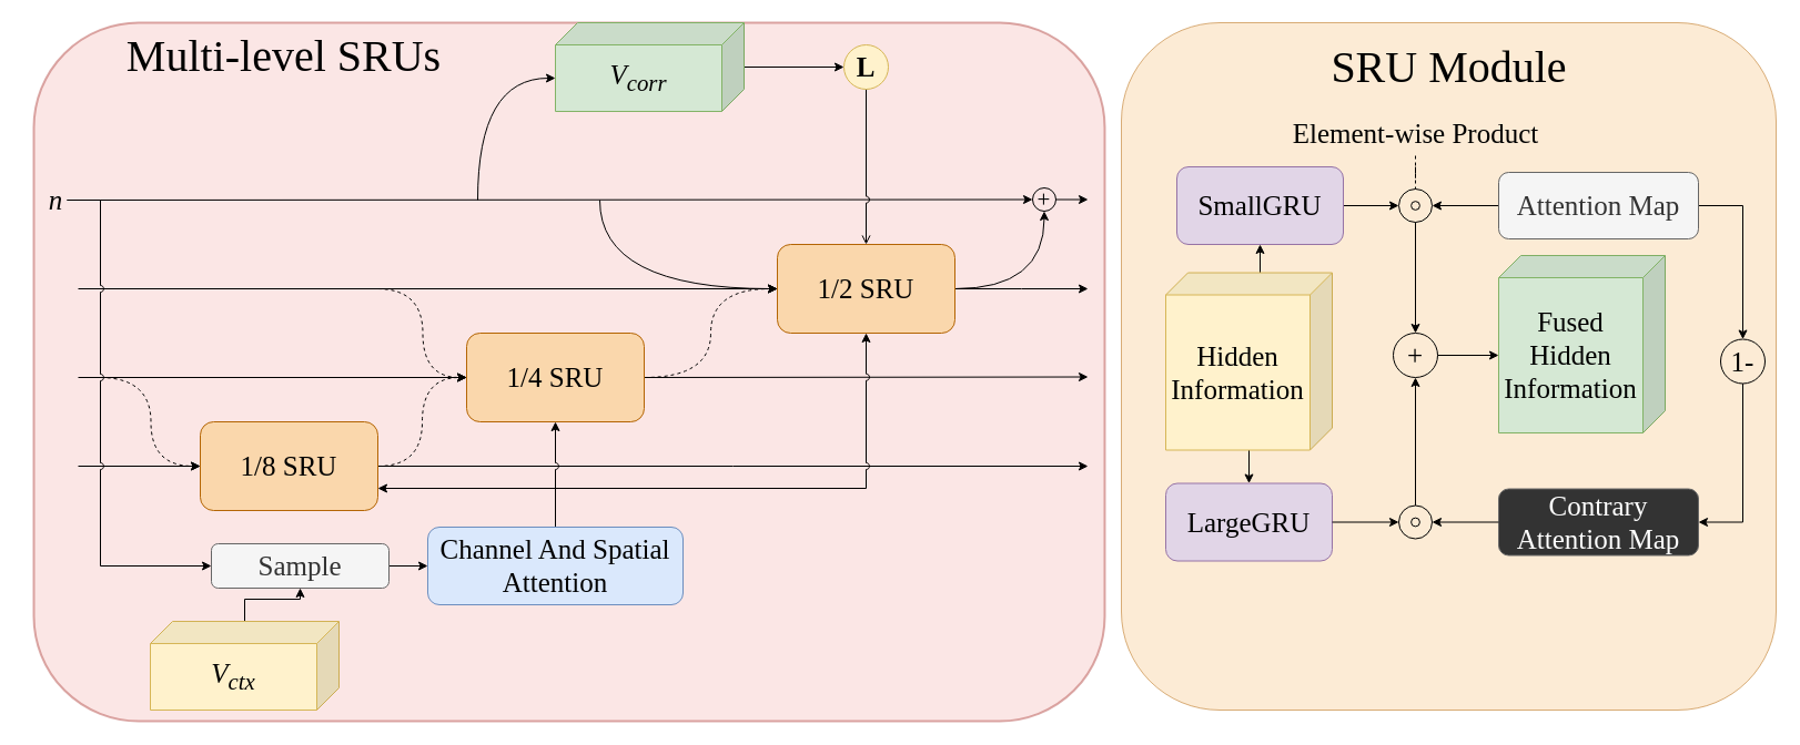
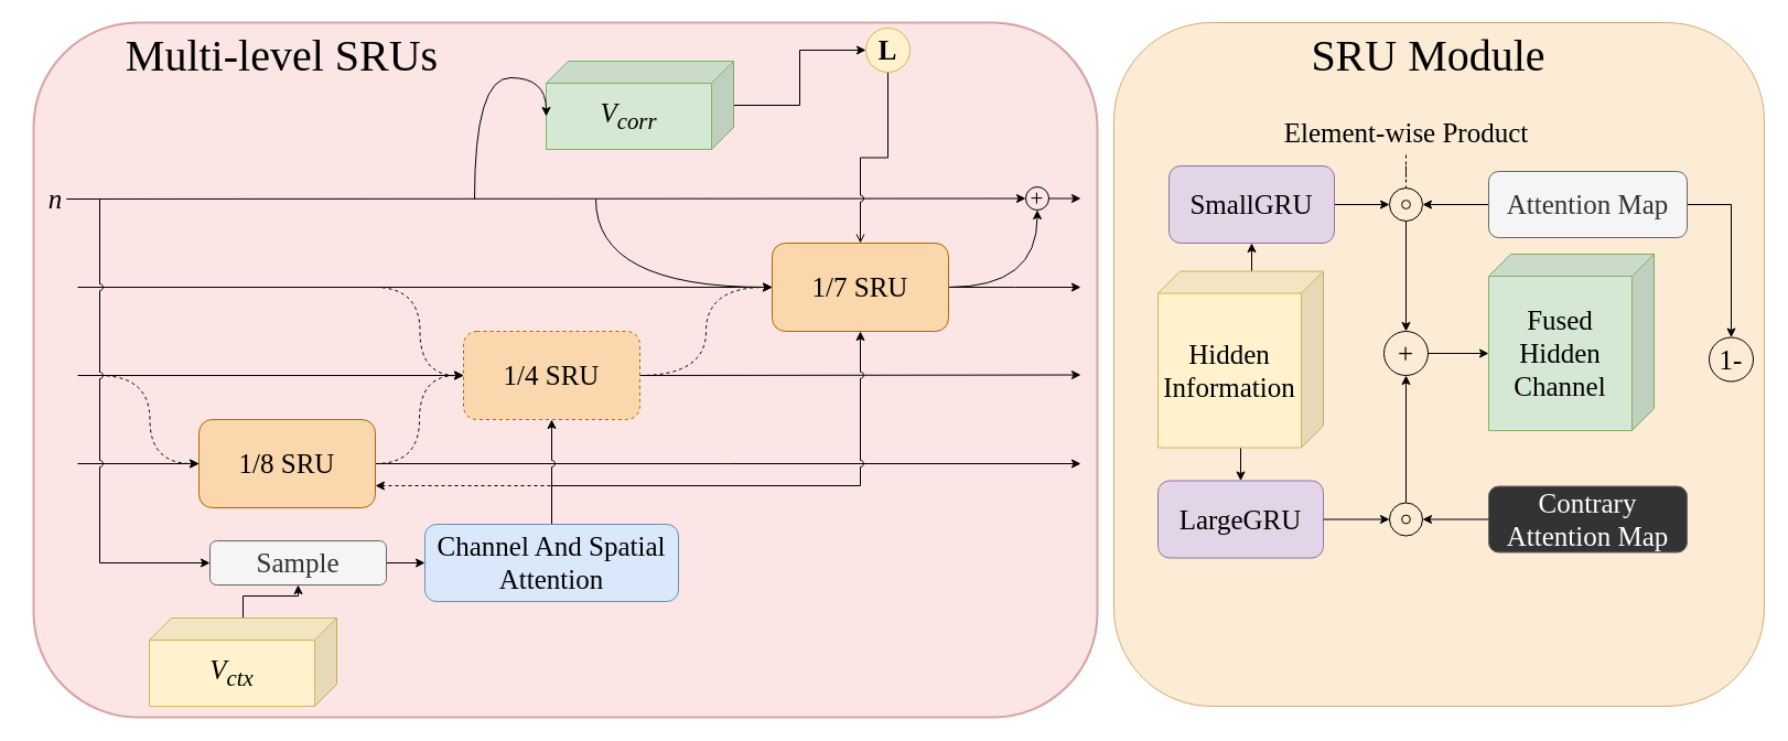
  <mxCell id="0" />
  <mxCell id="1" parent="0" />
  <mxCell id="2" value="" style="rounded=1;whiteSpace=wrap;html=1;fontSize=25;fillColor=#fad7ac;strokeColor=#b46504;fontFamily=Times New Roman;opacity=50;" vertex="1" parent="1"><mxGeometry x="1010" y="20" width="590" height="620" as="geometry" /></mxCell>
  <mxCell id="3" value="" style="rounded=1;whiteSpace=wrap;html=1;fillColor=#f8cecc;strokeColor=#b85450;shadow=0;strokeWidth=2;opacity=50;" vertex="1" parent="1"><mxGeometry x="30" y="20" width="965" height="630" as="geometry" /></mxCell>
  <mxCell id="4" style="edgeStyle=orthogonalEdgeStyle;rounded=0;orthogonalLoop=1;jettySize=auto;html=1;exitX=1;exitY=0.5;exitDx=0;exitDy=0;curved=1;" edge="1" parent="1" source="6" target="26"><mxGeometry relative="1" as="geometry" /></mxCell>
  <mxCell id="5" style="edgeStyle=orthogonalEdgeStyle;rounded=0;orthogonalLoop=1;jettySize=auto;html=1;" edge="1" parent="1" source="6"><mxGeometry relative="1" as="geometry"><mxPoint x="980" y="260" as="targetPoint" /></mxGeometry></mxCell>
- <mxCell id="6" value="1/2 SRU" style="rounded=1;whiteSpace=wrap;html=1;fontSize=25;fillColor=#fad7ac;strokeColor=#b46504;fontFamily=Times New Roman;" vertex="1" parent="1"><mxGeometry x="700" y="220" width="160" height="80" as="geometry" /></mxCell>
+ <mxCell id="6" value="1/7 SRU" style="rounded=1;whiteSpace=wrap;html=1;fontSize=25;fillColor=#fad7ac;strokeColor=#b46504;fontFamily=Times New Roman;" vertex="1" parent="1"><mxGeometry x="700" y="220" width="160" height="80" as="geometry" /></mxCell>
  <mxCell id="7" value="" style="endArrow=classic;html=1;rounded=0;entryX=0;entryY=0.5;entryDx=0;entryDy=0;exitX=1;exitY=0.5;exitDx=0;exitDy=0;" edge="1" parent="1" source="21" target="6"><mxGeometry width="50" height="50" relative="1" as="geometry"><mxPoint y="300" as="sourcePoint" x="20" /><mxPoint x="60" y="280" as="targetPoint" /></mxGeometry></mxCell>
  <mxCell id="8" style="edgeStyle=orthogonalEdgeStyle;rounded=0;orthogonalLoop=1;jettySize=auto;html=1;exitX=1;exitY=0.5;exitDx=0;exitDy=0;" edge="1" parent="1" source="10"><mxGeometry relative="1" as="geometry"><mxPoint x="980" y="339.526" as="targetPoint" /></mxGeometry></mxCell>
  <mxCell id="9" style="edgeStyle=orthogonalEdgeStyle;rounded=0;orthogonalLoop=1;jettySize=auto;html=1;exitX=1;exitY=0.5;exitDx=0;exitDy=0;entryX=0;entryY=0.5;entryDx=0;entryDy=0;curved=1;dashed=1;" edge="1" parent="1" source="10" target="6"><mxGeometry relative="1" as="geometry" /></mxCell>
- <mxCell id="10" value="1/4 SRU" style="rounded=1;whiteSpace=wrap;html=1;fontSize=25;fillColor=#fad7ac;strokeColor=#b46504;fontFamily=Times New Roman;" vertex="1" parent="1"><mxGeometry x="420" y="300" width="160" height="80" as="geometry" /></mxCell>
+ <mxCell id="10" value="1/4 SRU" style="rounded=1;whiteSpace=wrap;html=1;fontSize=25;fillColor=#fad7ac;strokeColor=#b46504;fontFamily=Times New Roman;dashed=1;" vertex="1" parent="1"><mxGeometry x="420" y="300" width="160" height="80" as="geometry" /></mxCell>
  <mxCell id="11" style="edgeStyle=orthogonalEdgeStyle;rounded=0;orthogonalLoop=1;jettySize=auto;html=1;entryX=0;entryY=0.5;entryDx=0;entryDy=0;curved=1;dashed=1;" edge="1" parent="1" source="13" target="10"><mxGeometry relative="1" as="geometry" /></mxCell>
  <mxCell id="12" style="edgeStyle=orthogonalEdgeStyle;rounded=0;orthogonalLoop=1;jettySize=auto;html=1;" edge="1" parent="1" source="13"><mxGeometry relative="1" as="geometry"><mxPoint x="980" y="420" as="targetPoint" /></mxGeometry></mxCell>
  <mxCell id="13" value="1/8 SRU" style="rounded=1;whiteSpace=wrap;html=1;fontSize=25;fillColor=#fad7ac;strokeColor=#b46504;fontFamily=Times New Roman;" vertex="1" parent="1"><mxGeometry x="180" y="380" width="160" height="80" as="geometry" /></mxCell>
  <mxCell id="14" value="" style="endArrow=classic;html=1;rounded=0;entryX=0;entryY=0.5;entryDx=0;entryDy=0;exitX=1;exitY=0.5;exitDx=0;exitDy=0;" edge="1" parent="1" source="18" target="10"><mxGeometry width="50" height="50" relative="1" as="geometry"><mxPoint y="340" as="sourcePoint" x="20" /><mxPoint x="140" y="339.47" as="targetPoint" /></mxGeometry></mxCell>
  <mxCell id="15" value="" style="endArrow=classic;html=1;rounded=0;entryX=0;entryY=0.5;entryDx=0;entryDy=0;exitX=1;exitY=0.5;exitDx=0;exitDy=0;" edge="1" parent="1" source="19" target="13"><mxGeometry width="50" height="50" relative="1" as="geometry"><mxPoint y="419.47" as="sourcePoint" x="20" /><mxPoint x="300" y="420" as="targetPoint" /></mxGeometry></mxCell>
  <mxCell id="16" value="" style="ellipse;whiteSpace=wrap;html=1;aspect=fixed;" vertex="1" parent="1"><mxGeometry y="300" as="geometry" x="20" /></mxCell>
  <mxCell id="17" style="edgeStyle=orthogonalEdgeStyle;rounded=0;orthogonalLoop=1;jettySize=auto;html=1;entryX=0;entryY=0.5;entryDx=0;entryDy=0;curved=1;dashed=1;" edge="1" parent="1" target="13"><mxGeometry relative="1" as="geometry"><mxPoint x="90" y="340" as="sourcePoint" /></mxGeometry></mxCell>
  <mxCell id="18" value="" style="ellipse;whiteSpace=wrap;html=1;aspect=fixed;fillColor=none;strokeColor=none;" vertex="1" parent="1"><mxGeometry x="50" y="330" width="20" height="20" as="geometry" /></mxCell>
  <mxCell id="19" value="" style="ellipse;whiteSpace=wrap;html=1;aspect=fixed;fillColor=none;strokeColor=none;" vertex="1" parent="1"><mxGeometry x="50" y="410" width="20" height="20" as="geometry" /></mxCell>
  <mxCell id="20" style="edgeStyle=orthogonalEdgeStyle;rounded=0;orthogonalLoop=1;jettySize=auto;html=1;entryX=0;entryY=0.5;entryDx=0;entryDy=0;curved=1;dashed=1;" edge="1" parent="1" target="10"><mxGeometry relative="1" as="geometry"><mxPoint x="340" y="260" as="sourcePoint" /></mxGeometry></mxCell>
  <mxCell id="21" value="" style="ellipse;whiteSpace=wrap;html=1;aspect=fixed;fillColor=none;strokeColor=none;" vertex="1" parent="1"><mxGeometry x="50" y="250" width="20" height="20" as="geometry" /></mxCell>
  <mxCell id="22" value="" style="endArrow=classic;html=1;rounded=0;entryX=0;entryY=0.5;entryDx=0;entryDy=0;exitX=1;exitY=0.5;exitDx=0;exitDy=0;" edge="1" parent="1" source="24" target="26"><mxGeometry width="50" height="50" relative="1" as="geometry"><mxPoint x="70" y="180" as="sourcePoint" /><mxPoint x="740" y="180" as="targetPoint" /></mxGeometry></mxCell>
  <mxCell id="23" style="edgeStyle=orthogonalEdgeStyle;rounded=0;orthogonalLoop=1;jettySize=auto;html=1;entryX=0;entryY=0.5;entryDx=0;entryDy=0;curved=1;" edge="1" parent="1" target="6"><mxGeometry relative="1" as="geometry"><mxPoint x="540" y="180" as="sourcePoint" /><Array as="points"><mxPoint x="540" y="260" /></Array></mxGeometry></mxCell>
  <mxCell id="24" value="n" style="ellipse;whiteSpace=wrap;html=1;aspect=fixed;fillColor=none;strokeColor=none;fontFamily=Times New Roman;fontSize=25;fontStyle=2" vertex="1" parent="1"><mxGeometry x="40" y="170" width="20" height="20" as="geometry" /></mxCell>
  <mxCell id="25" style="edgeStyle=orthogonalEdgeStyle;rounded=0;orthogonalLoop=1;jettySize=auto;html=1;exitX=1;exitY=0.5;exitDx=0;exitDy=0;" edge="1" parent="1" source="26"><mxGeometry relative="1" as="geometry"><mxPoint x="980" y="179.526" as="targetPoint" /><mxPoint x="911" y="180" as="sourcePoint" /></mxGeometry></mxCell>
  <mxCell id="26" value="+" style="ellipse;whiteSpace=wrap;html=1;aspect=fixed;rounded=0;strokeColor=default;align=center;verticalAlign=middle;fontFamily=Times New Roman;fontSize=21;fontColor=default;autosize=1;resizable=1;fillColor=none;gradientColor=none;fontStyle=0;movable=1;rotatable=1;deletable=1;editable=1;locked=0;connectable=1;" vertex="1" parent="1"><mxGeometry x="930" y="169" width="21" height="21" as="geometry" /></mxCell>
  <mxCell id="27" style="edgeStyle=orthogonalEdgeStyle;rounded=0;orthogonalLoop=1;jettySize=auto;html=1;entryX=0;entryY=0.5;entryDx=0;entryDy=0;" edge="1" parent="1" source="28" target="30"><mxGeometry relative="1" as="geometry" /></mxCell>
- <mxCell id="28" value="V&lt;sub&gt;corr&lt;/sub&gt;" style="shape=cube;whiteSpace=wrap;html=1;boundedLbl=1;backgroundOutline=1;darkOpacity=0.05;darkOpacity2=0.1;flipH=1;fillColor=#d5e8d4;strokeColor=#82b366;fontSize=25;fontStyle=2;fontFamily=Times New Roman;" vertex="1" parent="1"><mxGeometry x="500" y="20" width="170" height="80" as="geometry" /></mxCell>
+ <mxCell id="28" value="V&lt;sub&gt;corr&lt;/sub&gt;" style="shape=cube;whiteSpace=wrap;html=1;boundedLbl=1;backgroundOutline=1;darkOpacity=0.05;darkOpacity2=0.1;flipH=1;fillColor=#d5e8d4;strokeColor=#82b366;fontSize=25;fontStyle=2;fontFamily=Times New Roman;" vertex="1" parent="1"><mxGeometry x="495" y="55" width="170" height="80" as="geometry" /></mxCell>
  <mxCell id="29" style="edgeStyle=orthogonalEdgeStyle;rounded=0;orthogonalLoop=1;jettySize=auto;html=1;entryX=0.5;entryY=0;entryDx=0;entryDy=0;jumpStyle=arc;endArrow=open;" edge="1" parent="1" source="30" target="6"><mxGeometry relative="1" as="geometry"><mxPoint x="780" y="260" as="targetPoint" /></mxGeometry></mxCell>
- <mxCell id="30" value="L" style="ellipse;whiteSpace=wrap;html=1;aspect=fixed;fontSize=25;fontFamily=Times New Roman;fontStyle=1;fillColor=#fff2cc;strokeColor=#d6b656;" vertex="1" parent="1"><mxGeometry x="760" y="40" width="40" height="40" as="geometry" /></mxCell>
+ <mxCell id="30" value="L" style="ellipse;whiteSpace=wrap;html=1;aspect=fixed;fontSize=25;fontFamily=Times New Roman;fontStyle=1;fillColor=#fff2cc;strokeColor=#d6b656;" vertex="1" parent="1"><mxGeometry x="785" y="25" width="40" height="40" as="geometry" /></mxCell>
  <mxCell id="31" style="edgeStyle=orthogonalEdgeStyle;rounded=0;orthogonalLoop=1;jettySize=auto;html=1;entryX=0;entryY=0;entryDx=170;entryDy=50;entryPerimeter=0;curved=1;" edge="1" parent="1" target="28"><mxGeometry relative="1" as="geometry"><mxPoint x="430" y="180" as="sourcePoint" /><Array as="points"><mxPoint x="430" y="70" /></Array></mxGeometry></mxCell>
  <mxCell id="32" style="edgeStyle=orthogonalEdgeStyle;rounded=0;orthogonalLoop=1;jettySize=auto;html=1;entryX=0.5;entryY=1;entryDx=0;entryDy=0;" edge="1" parent="1" source="33" target="35"><mxGeometry relative="1" as="geometry" /></mxCell>
  <mxCell id="33" value="V&lt;sub&gt;ctx&lt;/sub&gt;" style="shape=cube;whiteSpace=wrap;html=1;boundedLbl=1;backgroundOutline=1;darkOpacity=0.05;darkOpacity2=0.1;flipH=1;fillColor=#fff2cc;strokeColor=#d6b656;fontSize=25;fontStyle=2;fontFamily=Times New Roman;" vertex="1" parent="1"><mxGeometry x="135" y="560" width="170" height="80" as="geometry" /></mxCell>
  <mxCell id="34" style="edgeStyle=orthogonalEdgeStyle;rounded=0;orthogonalLoop=1;jettySize=auto;html=1;exitX=1;exitY=0.5;exitDx=0;exitDy=0;entryX=0;entryY=0.5;entryDx=0;entryDy=0;" edge="1" parent="1" source="35" target="40"><mxGeometry relative="1" as="geometry" /></mxCell>
  <mxCell id="35" value="Sample" style="rounded=1;whiteSpace=wrap;html=1;fontSize=25;fillColor=#f5f5f5;strokeColor=#666666;fontColor=#333333;fontFamily=Times New Roman;" vertex="1" parent="1"><mxGeometry x="190" y="490" width="160" height="40" as="geometry" /></mxCell>
  <mxCell id="36" style="edgeStyle=orthogonalEdgeStyle;rounded=0;orthogonalLoop=1;jettySize=auto;html=1;exitX=1;exitY=0.5;exitDx=0;exitDy=0;entryX=0;entryY=0.5;entryDx=0;entryDy=0;jumpStyle=arc;" edge="1" parent="1" source="24" target="35"><mxGeometry relative="1" as="geometry"><Array as="points"><mxPoint x="90" y="180" /><mxPoint x="90" y="510" /></Array></mxGeometry></mxCell>
- <mxCell id="37" style="edgeStyle=orthogonalEdgeStyle;rounded=0;orthogonalLoop=1;jettySize=auto;html=1;entryX=1;entryY=0.75;entryDx=0;entryDy=0;exitX=0.5;exitY=0;exitDx=0;exitDy=0;" edge="1" parent="1" source="40" target="13"><mxGeometry relative="1" as="geometry" /></mxCell>
+ <mxCell id="37" style="edgeStyle=orthogonalEdgeStyle;rounded=0;orthogonalLoop=1;jettySize=auto;html=1;entryX=1;entryY=0.75;entryDx=0;entryDy=0;exitX=0.5;exitY=0;exitDx=0;exitDy=0;dashed=1;" edge="1" parent="1" source="40" target="13"><mxGeometry relative="1" as="geometry" /></mxCell>
  <mxCell id="38" style="edgeStyle=orthogonalEdgeStyle;rounded=0;orthogonalLoop=1;jettySize=auto;html=1;entryX=0.5;entryY=1;entryDx=0;entryDy=0;jumpStyle=arc;" edge="1" parent="1" source="40" target="10"><mxGeometry relative="1" as="geometry" /></mxCell>
  <mxCell id="39" style="edgeStyle=orthogonalEdgeStyle;rounded=0;orthogonalLoop=1;jettySize=auto;html=1;exitX=0.5;exitY=0;exitDx=0;exitDy=0;entryX=0.5;entryY=1;entryDx=0;entryDy=0;jumpStyle=arc;" edge="1" parent="1" source="40" target="6"><mxGeometry relative="1" as="geometry"><Array as="points"><mxPoint x="500" y="440" /><mxPoint x="780" y="440" /></Array></mxGeometry></mxCell>
  <mxCell id="40" value="Channel And Spatial&lt;div&gt;Attention&lt;/div&gt;" style="rounded=1;whiteSpace=wrap;html=1;fillColor=#dae8fc;strokeColor=#6c8ebf;fontSize=25;fontFamily=Times New Roman;" vertex="1" parent="1"><mxGeometry x="385" y="475" width="230" height="70" as="geometry" /></mxCell>
  <mxCell id="41" value="Multi-level SRUs" style="text;html=1;align=center;verticalAlign=middle;resizable=0;points=[];autosize=1;strokeColor=none;fillColor=none;fontFamily=Times New Roman;fontSize=40;" vertex="1" parent="1"><mxGeometry x="100" y="20" width="310" height="60" as="geometry" /></mxCell>
  <mxCell id="42" style="edgeStyle=orthogonalEdgeStyle;rounded=0;orthogonalLoop=1;jettySize=auto;html=1;exitX=0;exitY=0;exitDx=65;exitDy=0;exitPerimeter=0;entryX=0.5;entryY=1;entryDx=0;entryDy=0;" edge="1" parent="1" source="44" target="46"><mxGeometry relative="1" as="geometry" /></mxCell>
  <mxCell id="43" style="edgeStyle=orthogonalEdgeStyle;rounded=0;orthogonalLoop=1;jettySize=auto;html=1;entryX=0.5;entryY=0;entryDx=0;entryDy=0;" edge="1" parent="1" source="44" target="47"><mxGeometry relative="1" as="geometry" /></mxCell>
  <mxCell id="44" value="Hidden&lt;br&gt;Information" style="shape=cube;whiteSpace=wrap;html=1;boundedLbl=1;backgroundOutline=1;darkOpacity=0.05;darkOpacity2=0.1;flipH=1;fillColor=#fff2cc;strokeColor=#d6b656;fontSize=25;fontStyle=0;fontFamily=Times New Roman;" vertex="1" parent="1"><mxGeometry x="1050" y="245.5" width="150" height="160" as="geometry" /></mxCell>
  <mxCell id="45" style="edgeStyle=orthogonalEdgeStyle;rounded=0;orthogonalLoop=1;jettySize=auto;html=1;exitX=1;exitY=0.5;exitDx=0;exitDy=0;entryX=0;entryY=0.5;entryDx=0;entryDy=0;" edge="1" parent="1" source="46" target="55"><mxGeometry relative="1" as="geometry" /></mxCell>
  <mxCell id="46" value="SmallGRU" style="rounded=1;whiteSpace=wrap;html=1;fillColor=#e1d5e7;strokeColor=#9673a6;fontSize=25;fontFamily=Times New Roman;" vertex="1" parent="1"><mxGeometry x="1060" y="150" width="150" height="70" as="geometry" /></mxCell>
  <mxCell id="47" value="LargeGRU" style="rounded=1;whiteSpace=wrap;html=1;fillColor=#e1d5e7;strokeColor=#9673a6;fontSize=25;fontFamily=Times New Roman;" vertex="1" parent="1"><mxGeometry x="1050" y="435.5" width="150" height="70" as="geometry" /></mxCell>
  <mxCell id="48" style="edgeStyle=orthogonalEdgeStyle;rounded=0;orthogonalLoop=1;jettySize=auto;html=1;exitX=1;exitY=0.5;exitDx=0;exitDy=0;entryX=0.5;entryY=0;entryDx=0;entryDy=0;" edge="1" parent="1" source="50" target="53"><mxGeometry relative="1" as="geometry" /></mxCell>
  <mxCell id="49" style="edgeStyle=orthogonalEdgeStyle;rounded=0;orthogonalLoop=1;jettySize=auto;html=1;entryX=1;entryY=0.5;entryDx=0;entryDy=0;" edge="1" parent="1" source="50" target="55"><mxGeometry relative="1" as="geometry" /></mxCell>
  <mxCell id="50" value="Attention Map" style="rounded=1;whiteSpace=wrap;html=1;fillColor=#f5f5f5;fontColor=#333333;strokeColor=#666666;fontFamily=Times New Roman;fontSize=25;" vertex="1" parent="1"><mxGeometry x="1350" y="155" width="180" height="60" as="geometry" /></mxCell>
  <mxCell id="51" value="Contrary&lt;br&gt;Attention Map" style="rounded=1;whiteSpace=wrap;html=1;fillColor=#333333;fontColor=#FFFFFF;strokeColor=#666666;fontFamily=Times New Roman;fontSize=25;" vertex="1" parent="1"><mxGeometry x="1350" y="440.5" width="180" height="60" as="geometry" /></mxCell>
- <mxCell id="52" style="edgeStyle=orthogonalEdgeStyle;rounded=0;orthogonalLoop=1;jettySize=auto;html=1;exitX=0.5;exitY=1;exitDx=0;exitDy=0;entryX=1;entryY=0.5;entryDx=0;entryDy=0;" edge="1" parent="1" source="53" target="51"><mxGeometry relative="1" as="geometry" /></mxCell>
  <mxCell id="53" value="1-" style="ellipse;whiteSpace=wrap;html=1;aspect=fixed;rounded=0;strokeColor=default;align=center;verticalAlign=middle;fontFamily=Times New Roman;fontSize=25;fontColor=default;autosize=1;resizable=1;fillColor=none;gradientColor=none;fontStyle=0;movable=1;rotatable=1;deletable=1;editable=1;locked=0;connectable=1;" vertex="1" parent="1"><mxGeometry x="1550" y="305.5" width="40" height="40" as="geometry" /></mxCell>
  <mxCell id="54" value="" style="group" vertex="1" connectable="0" parent="1"><mxGeometry x="1260" y="170" width="30" height="30" as="geometry" /></mxCell>
  <mxCell id="55" value="" style="ellipse;whiteSpace=wrap;html=1;aspect=fixed;rounded=0;strokeColor=default;align=center;verticalAlign=middle;fontFamily=Times New Roman;fontSize=25;fontColor=default;autosize=1;resizable=1;fillColor=none;gradientColor=none;fontStyle=0;movable=1;rotatable=1;deletable=1;editable=1;locked=0;connectable=1;container=0;" vertex="1" parent="54"><mxGeometry width="30" height="30" as="geometry" /></mxCell>
  <mxCell id="56" value="" style="ellipse;whiteSpace=wrap;html=1;aspect=fixed;rounded=0;strokeColor=default;align=center;verticalAlign=middle;fontFamily=Times New Roman;fontSize=25;fontColor=default;autosize=1;resizable=1;fillColor=none;gradientColor=none;fontStyle=0;movable=1;rotatable=1;deletable=1;editable=1;locked=0;connectable=1;container=0;" vertex="1" parent="54"><mxGeometry x="11.13" y="11.12" width="7.75" height="7.75" as="geometry" /></mxCell>
  <mxCell id="57" style="edgeStyle=orthogonalEdgeStyle;rounded=0;orthogonalLoop=1;jettySize=auto;html=1;entryX=0.5;entryY=0;entryDx=0;entryDy=0;endArrow=none;startFill=0;dashed=1;" edge="1" parent="1" source="58" target="55"><mxGeometry relative="1" as="geometry" /></mxCell>
  <mxCell id="58" value="Element-wise Product" style="text;html=1;align=center;verticalAlign=middle;resizable=0;points=[];autosize=1;strokeColor=none;fillColor=none;fontFamily=Times New Roman;fontSize=25;dashed=1;" vertex="1" parent="1"><mxGeometry x="1155" y="100" width="240" height="40" as="geometry" /></mxCell>
  <mxCell id="59" style="edgeStyle=orthogonalEdgeStyle;rounded=0;orthogonalLoop=1;jettySize=auto;html=1;exitX=1;exitY=0.5;exitDx=0;exitDy=0;entryX=0;entryY=0.5;entryDx=0;entryDy=0;" edge="1" parent="1" target="62" source="47"><mxGeometry relative="1" as="geometry"><mxPoint x="1210" y="475" as="sourcePoint" /></mxGeometry></mxCell>
  <mxCell id="60" style="edgeStyle=orthogonalEdgeStyle;rounded=0;orthogonalLoop=1;jettySize=auto;html=1;entryX=1;entryY=0.5;entryDx=0;entryDy=0;exitX=0;exitY=0.5;exitDx=0;exitDy=0;" edge="1" parent="1" target="62" source="51"><mxGeometry relative="1" as="geometry"><mxPoint x="1350" y="475" as="sourcePoint" /></mxGeometry></mxCell>
  <mxCell id="61" value="" style="group" vertex="1" connectable="0" parent="1"><mxGeometry x="1260" y="455.5" width="30" height="30" as="geometry" /></mxCell>
  <mxCell id="62" value="" style="ellipse;whiteSpace=wrap;html=1;aspect=fixed;rounded=0;strokeColor=default;align=center;verticalAlign=middle;fontFamily=Times New Roman;fontSize=25;fontColor=default;autosize=1;resizable=1;fillColor=none;gradientColor=none;fontStyle=0;movable=1;rotatable=1;deletable=1;editable=1;locked=0;connectable=1;container=0;" vertex="1" parent="61"><mxGeometry width="30" height="30" as="geometry" /></mxCell>
  <mxCell id="63" value="" style="ellipse;whiteSpace=wrap;html=1;aspect=fixed;rounded=0;strokeColor=default;align=center;verticalAlign=middle;fontFamily=Times New Roman;fontSize=25;fontColor=default;autosize=1;resizable=1;fillColor=none;gradientColor=none;fontStyle=0;movable=1;rotatable=1;deletable=1;editable=1;locked=0;connectable=1;container=0;" vertex="1" parent="61"><mxGeometry x="11.13" y="11.12" width="7.75" height="7.75" as="geometry" /></mxCell>
  <mxCell id="64" style="edgeStyle=orthogonalEdgeStyle;rounded=0;orthogonalLoop=1;jettySize=auto;html=1;exitX=1;exitY=0.5;exitDx=0;exitDy=0;entryX=0;entryY=0;entryDx=150;entryDy=90;entryPerimeter=0;" edge="1" parent="1" source="65" target="68"><mxGeometry relative="1" as="geometry"><mxPoint x="1340" y="320" as="targetPoint" /></mxGeometry></mxCell>
  <mxCell id="65" value="+" style="ellipse;whiteSpace=wrap;html=1;aspect=fixed;rounded=0;strokeColor=default;align=center;verticalAlign=middle;fontFamily=Times New Roman;fontSize=25;fontColor=default;autosize=1;resizable=1;fillColor=none;gradientColor=none;fontStyle=0;movable=1;rotatable=1;deletable=1;editable=1;locked=0;connectable=1;" vertex="1" parent="1"><mxGeometry x="1255" y="300" width="40" height="40" as="geometry" /></mxCell>
  <mxCell id="66" style="edgeStyle=orthogonalEdgeStyle;rounded=0;orthogonalLoop=1;jettySize=auto;html=1;exitX=0.5;exitY=1;exitDx=0;exitDy=0;entryX=0.5;entryY=0;entryDx=0;entryDy=0;" edge="1" parent="1" source="55" target="65"><mxGeometry relative="1" as="geometry" /></mxCell>
  <mxCell id="67" style="edgeStyle=orthogonalEdgeStyle;rounded=0;orthogonalLoop=1;jettySize=auto;html=1;exitX=0.5;exitY=0;exitDx=0;exitDy=0;entryX=0.5;entryY=1;entryDx=0;entryDy=0;" edge="1" parent="1" source="62" target="65"><mxGeometry relative="1" as="geometry" /></mxCell>
- <mxCell id="68" value="Fused&lt;br&gt;Hidden&lt;br&gt;Information" style="shape=cube;whiteSpace=wrap;html=1;boundedLbl=1;backgroundOutline=1;darkOpacity=0.05;darkOpacity2=0.1;flipH=1;fillColor=#d5e8d4;strokeColor=#82b366;fontSize=25;fontStyle=0;fontFamily=Times New Roman;" vertex="1" parent="1"><mxGeometry x="1350" y="230" width="150" height="160" as="geometry" /></mxCell>
- <mxCell id="69" value="SRU Module" style="text;html=1;align=center;verticalAlign=middle;resizable=0;points=[];autosize=1;strokeColor=none;fillColor=none;fontFamily=Times New Roman;fontSize=40;" vertex="1" parent="1"><mxGeometry x="1185" y="30" width="240" height="60" as="geometry" /></mxCell>
+ <mxCell id="68" value="Fused&lt;br&gt;Hidden&lt;br&gt;Channel" style="shape=cube;whiteSpace=wrap;html=1;boundedLbl=1;backgroundOutline=1;darkOpacity=0.05;darkOpacity2=0.1;flipH=1;fillColor=#d5e8d4;strokeColor=#82b366;fontSize=25;fontStyle=0;fontFamily=Times New Roman;" vertex="1" parent="1"><mxGeometry x="1350" y="230" width="150" height="160" as="geometry" /></mxCell>
+ <mxCell id="69" value="SRU Module" style="text;html=1;align=center;verticalAlign=middle;resizable=0;points=[];autosize=1;strokeColor=none;fillColor=none;fontFamily=Times New Roman;fontSize=40;" vertex="1" parent="1"><mxGeometry x="1175" y="20" width="240" height="60" as="geometry" /></mxCell>
